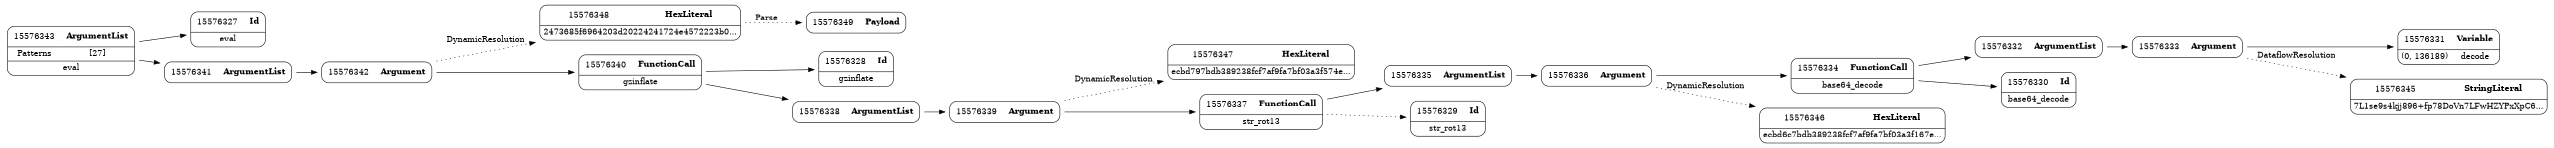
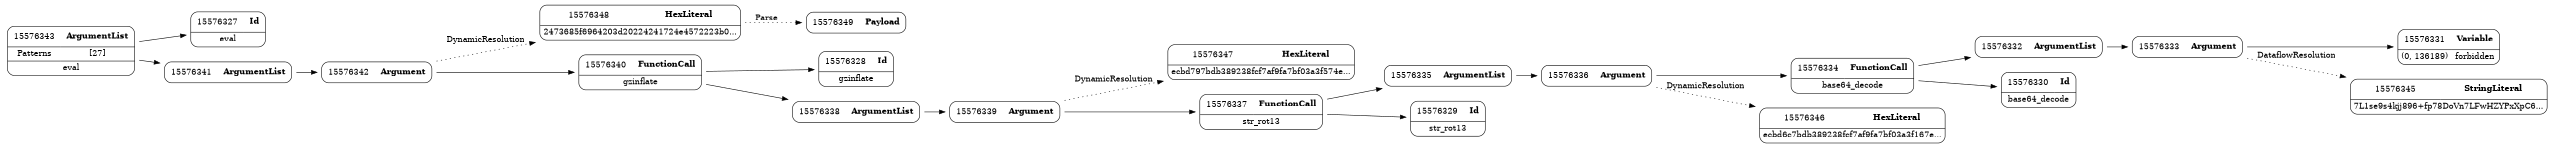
  digraph {
    rankdir=LR
    node [shape=none]
    edge [weight=2]
    n1 [label=<<TABLE border='1' cellspacing='0' cellpadding='10' style='rounded' ><TR><TD border='0'>15576333</TD><TD border='0'><B>Argument</B></TD></TR></TABLE>>]
-   n2 [label=<<TABLE border='1' cellspacing='0' cellpadding='10' style='rounded' ><TR><TD border='0'>15576331</TD><TD border='0'><B>Variable</B></TD></TR><HR/><TR><TD border='0' cellpadding='5'>(0, 136189)</TD><TD border='0' cellpadding='5'>decode</TD></TR></TABLE>>]
+   n2 [label=<<TABLE border='1' cellspacing='0' cellpadding='10' style='rounded' ><TR><TD border='0'>15576331</TD><TD border='0'><B>Variable</B></TD></TR><HR/><TR><TD border='0' cellpadding='5'>(0, 136189)</TD><TD border='0' cellpadding='5'>forbidden</TD></TR></TABLE>>]
    n3 [label=<<TABLE border='1' cellspacing='0' cellpadding='10' style='rounded' ><TR><TD border='0'>15576345</TD><TD border='0'><B>StringLiteral</B></TD></TR><HR/><TR><TD border='0' cellpadding='5' colspan='2'>7L1se9s4kjj896+fp78DoVn7LFwHZYPxXpC6...</TD></TR></TABLE>>]
    n4 [label=<<TABLE border='1' cellspacing='0' cellpadding='10' style='rounded' ><TR><TD border='0'>15576332</TD><TD border='0'><B>ArgumentList</B></TD></TR></TABLE>>]
    n5 [label=<<TABLE border='1' cellspacing='0' cellpadding='10' style='rounded' ><TR><TD border='0'>15576335</TD><TD border='0'><B>ArgumentList</B></TD></TR></TABLE>>]
    n6 [label=<<TABLE border='1' cellspacing='0' cellpadding='10' style='rounded' ><TR><TD border='0'>15576336</TD><TD border='0'><B>Argument</B></TD></TR></TABLE>>]
    n7 [label=<<TABLE border='1' cellspacing='0' cellpadding='10' style='rounded' ><TR><TD border='0'>15576334</TD><TD border='0'><B>FunctionCall</B></TD></TR><HR/><TR><TD border='0' cellpadding='5' colspan='2'>base64_decode</TD></TR></TABLE>>]
    n8 [label=<<TABLE border='1' cellspacing='0' cellpadding='10' style='rounded' ><TR><TD border='0'>15576346</TD><TD border='0'><B>HexLiteral</B></TD></TR><HR/><TR><TD border='0' cellpadding='5' colspan='2'>ecbd6c7bdb389238fcf7af9fa7bf03a3f167e...</TD></TR></TABLE>>]
    n9 [label=<<TABLE border='1' cellspacing='0' cellpadding='10' style='rounded' ><TR><TD border='0'>15576330</TD><TD border='0'><B>Id</B></TD></TR><HR/><TR><TD border='0' cellpadding='5' colspan='2'>base64_decode</TD></TR></TABLE>>]
    n10 [label=<<TABLE border='1' cellspacing='0' cellpadding='10' style='rounded' ><TR><TD border='0'>15576329</TD><TD border='0'><B>Id</B></TD></TR><HR/><TR><TD border='0' cellpadding='5' colspan='2'>str_rot13</TD></TR></TABLE>>]
    n11 [label=<<TABLE border='1' cellspacing='0' cellpadding='10' style='rounded' ><TR><TD border='0'>15576328</TD><TD border='0'><B>Id</B></TD></TR><HR/><TR><TD border='0' cellpadding='5' colspan='2'>gzinflate</TD></TR></TABLE>>]
    n12 [label=<<TABLE border='1' cellspacing='0' cellpadding='10' style='rounded' ><TR><TD border='0'>15576327</TD><TD border='0'><B>Id</B></TD></TR><HR/><TR><TD border='0' cellpadding='5' colspan='2'>eval</TD></TR></TABLE>>]
    n13 [label=<<TABLE border='1' cellspacing='0' cellpadding='10' style='rounded' ><TR><TD border='0'>15576349</TD><TD border='0'><B>Payload</B></TD></TR></TABLE>>]
    n14 [label=<<TABLE border='1' cellspacing='0' cellpadding='10' style='rounded' ><TR><TD border='0'>15576348</TD><TD border='0'><B>HexLiteral</B></TD></TR><HR/><TR><TD border='0' cellpadding='5' colspan='2'>2473685f6964203d20224241724e4572223b0...</TD></TR></TABLE>>]
    n15 [label=<<TABLE border='1' cellspacing='0' cellpadding='10' style='rounded' ><TR><TD border='0'>15576347</TD><TD border='0'><B>HexLiteral</B></TD></TR><HR/><TR><TD border='0' cellpadding='5' colspan='2'>ecbd797bdb389238fcf7af9fa7bf03a3f574e...</TD></TR></TABLE>>]
    n16 [label=<<TABLE border='1' cellspacing='0' cellpadding='10' style='rounded' ><TR><TD border='0'>15576341</TD><TD border='0'><B>ArgumentList</B></TD></TR></TABLE>>]
    n17 [label=<<TABLE border='1' cellspacing='0' cellpadding='10' style='rounded' ><TR><TD border='0'>15576342</TD><TD border='0'><B>Argument</B></TD></TR></TABLE>>]
    n18 [label=<<TABLE border='1' cellspacing='0' cellpadding='10' style='rounded' ><TR><TD border='0'>15576340</TD><TD border='0'><B>FunctionCall</B></TD></TR><HR/><TR><TD border='0' cellpadding='5' colspan='2'>gzinflate</TD></TR></TABLE>>]
    n19 [label=<<TABLE border='1' cellspacing='0' cellpadding='10' style='rounded' ><TR><TD border='0'>15576338</TD><TD border='0'><B>ArgumentList</B></TD></TR></TABLE>>]
    n20 [label=<<TABLE border='1' cellspacing='0' cellpadding='10' style='rounded' ><TR><TD border='0'>15576339</TD><TD border='0'><B>Argument</B></TD></TR></TABLE>>]
    n21 [label=<<TABLE border='1' cellspacing='0' cellpadding='10' style='rounded' ><TR><TD border='0'>15576337</TD><TD border='0'><B>FunctionCall</B></TD></TR><HR/><TR><TD border='0' cellpadding='5' colspan='2'>str_rot13</TD></TR></TABLE>>]
    n22 [label=<<TABLE border='1' cellspacing='0' cellpadding='10' style='rounded' ><TR><TD border='0'>15576343</TD><TD border='0'><B>ArgumentList</B></TD></TR><HR/><TR><TD border='0' cellpadding='5'>Patterns</TD><TD border='0' cellpadding='5'>[27]</TD></TR><HR/><TR><TD border='0' cellpadding='5' colspan='2'>eval</TD></TR></TABLE>>]
    n1 -> n2
    n1 -> n3 [label=DataflowResolution style=dotted weight=""]
    n4 -> n1
    n5 -> n6
    n6 -> n7
    n6 -> n8 [label=DynamicResolution style=dotted weight=""]
    n7 -> n4
    n7 -> n9
    n14 -> n13 [label=Parse style=dotted weight=""]
    n16 -> n17
    n17 -> n14 [label=DynamicResolution style=dotted weight=""]
    n17 -> n18
    n18 -> n11
    n18 -> n19
    n19 -> n20
    n20 -> n15 [label=DynamicResolution style=dotted weight=""]
    n20 -> n21
    n21 -> n5
-   n21 -> n10 [style=dotted]
+   n21 -> n10
    n22 -> n12
    n22 -> n16
  }
